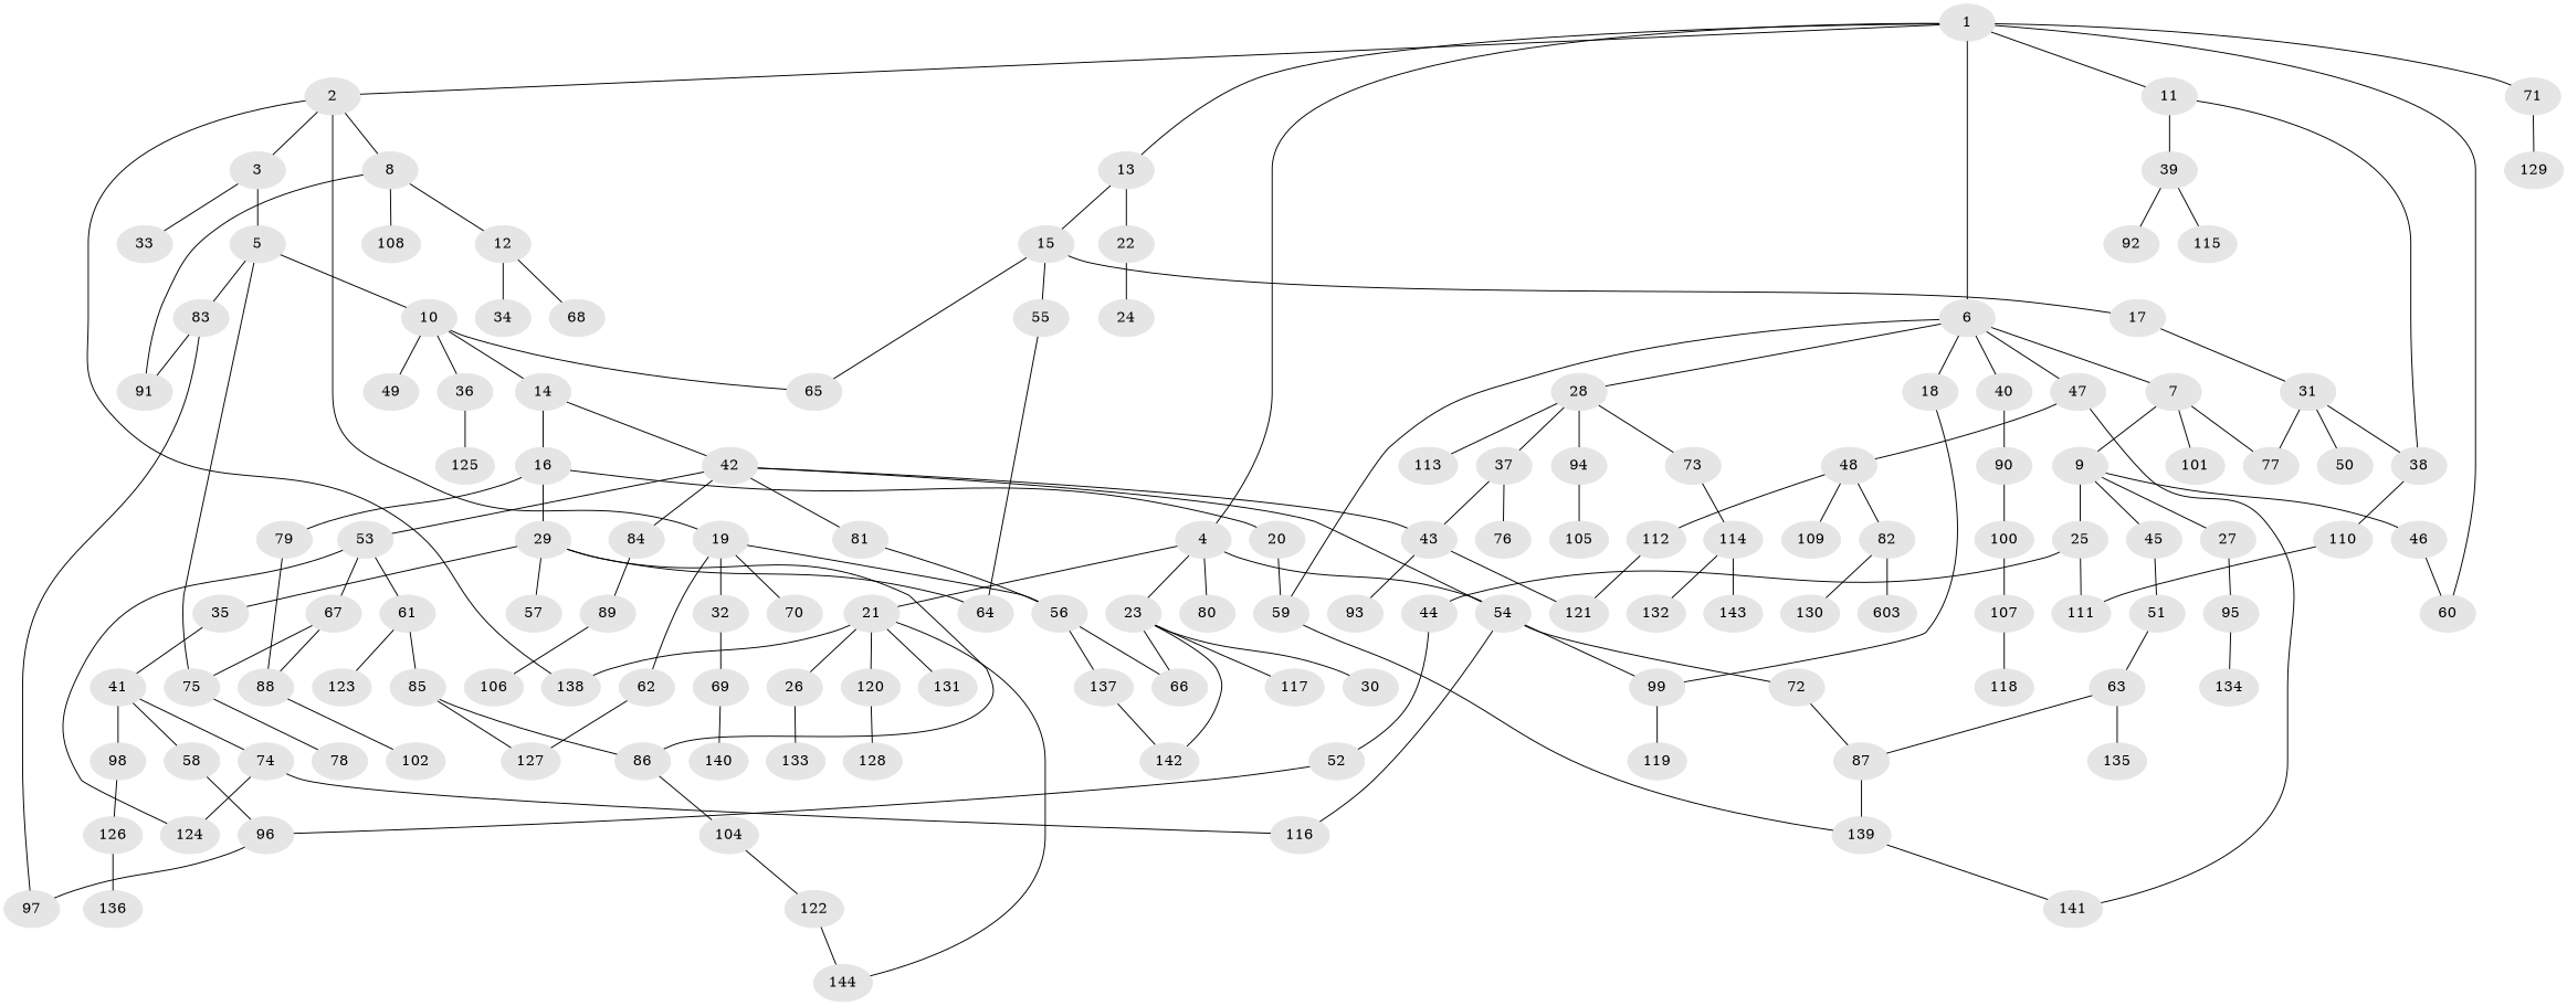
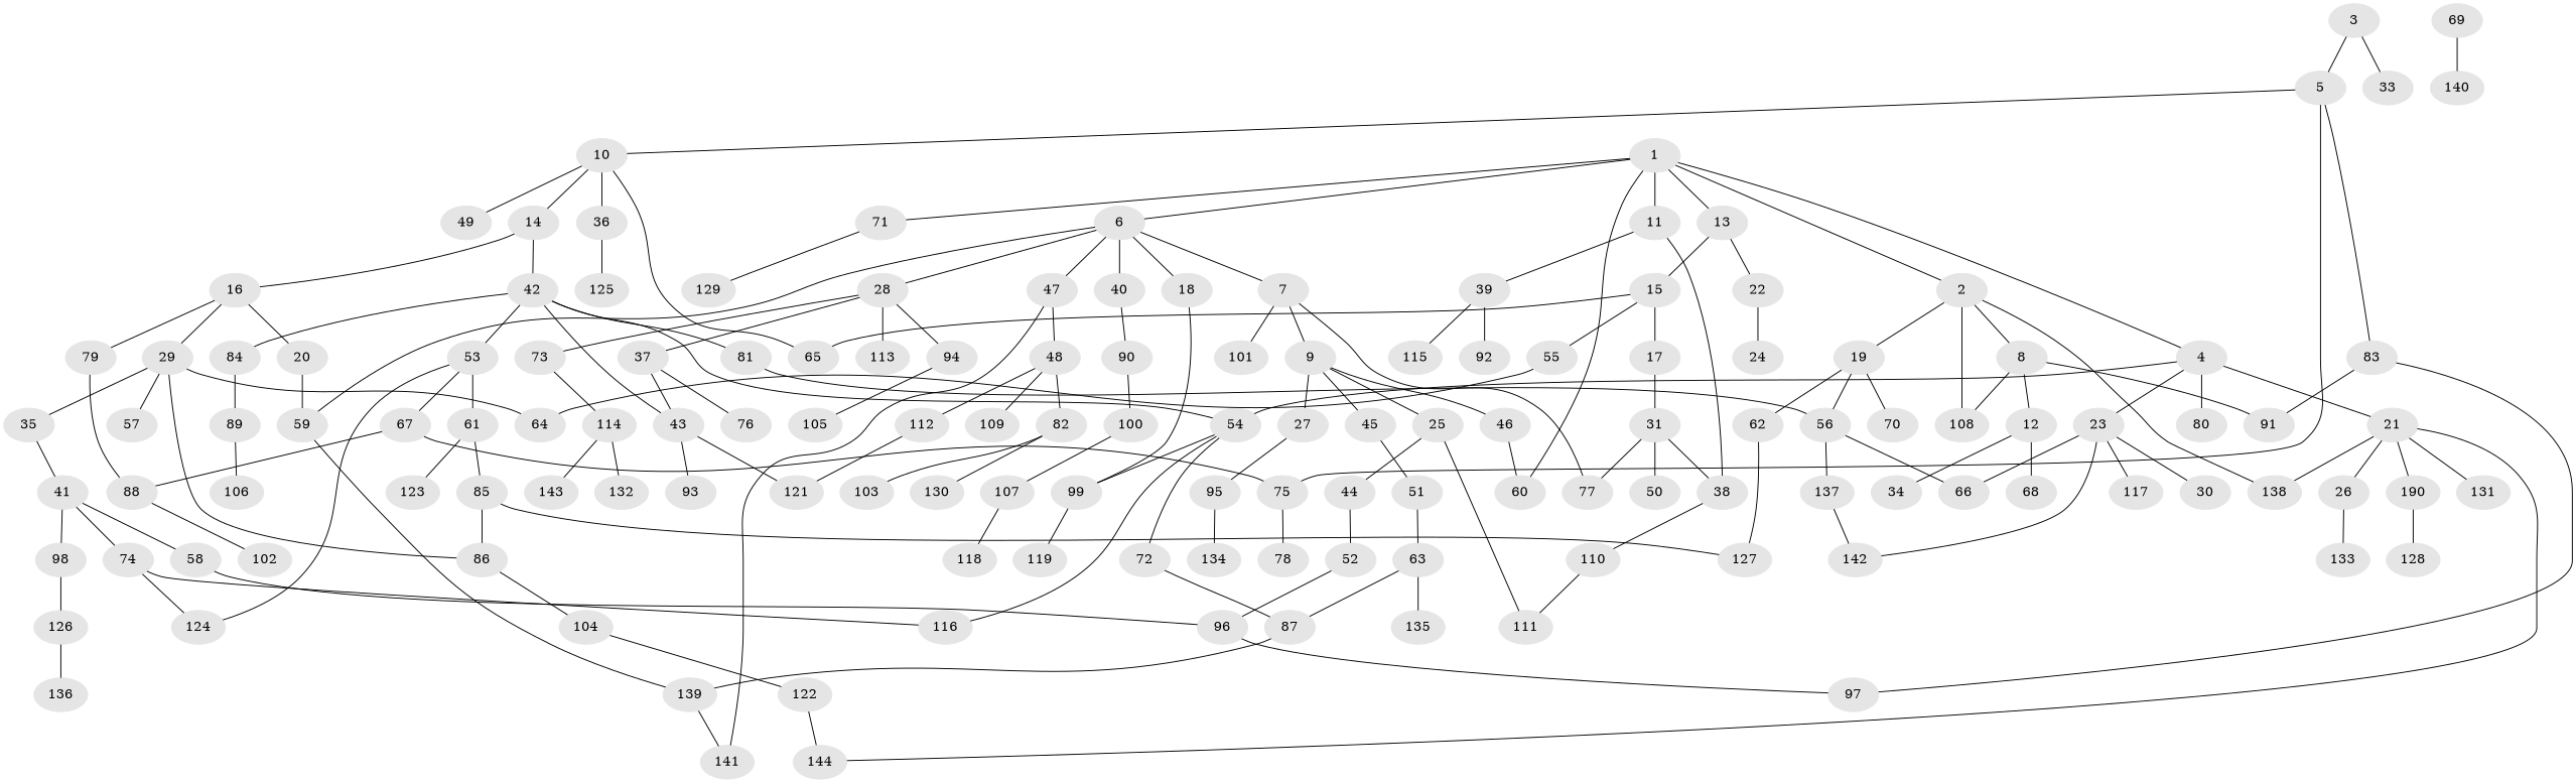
  graph {
    node [color=gray90 style=filled]
    1
    2
    4
    6
    11
    13
    60
    71
    3
    8
    19
    138
    21
    23
    54
    80
    7
    18
    28
    40
    47
    59
    38
    39
    15
    22
    129
    5
    33
    12
    91
    108
-   32
    56
    62
    70
    10
    75
    83
    26
-   120
+   120 [label=190]
    131
    144
    30
    66
    117
    142
    99
    72
    116
    14
    36
    49
    65
    78
    97
    9
    77
    101
    37
    73
    94
    113
    90
    48
    141
    139
    25
    27
    45
    46
    34
    68
    44
    111
    95
    51
    16
    42
    125
    110
    92
    115
    17
    55
    24
    20
    29
    79
    43
    53
    81
    84
    31
    64
    35
    57
    86
    88
    50
    119
    69
    137
    127
    133
    128
    52
    134
    76
    114
    105
    41
    104
    140
    58
    74
    98
    93
    121
    100
    96
    124
    126
    61
    67
    89
    63
    82
    109
    112
-   103 [label=603]
+   103
    130
    87
    135
    85
    123
    102
    132
    143
    106
    122
    107
    136
    118
    1 -- 2
    1 -- 4
    1 -- 6
    1 -- 11
    1 -- 13
    1 -- 60
    1 -- 71
-   2 -- 3
+   2 -- 108
    2 -- 8
    2 -- 19
    2 -- 138
    4 -- 21
    4 -- 23
    4 -- 54
    4 -- 80
    6 -- 7
    6 -- 18
    6 -- 28
    6 -- 40
    6 -- 47
    6 -- 59
    11 -- 38
    11 -- 39
    13 -- 15
    13 -- 22
    71 -- 129
    3 -- 5
    3 -- 33
    8 -- 12
    8 -- 91
    8 -- 108
-   19 -- 32
    19 -- 56
    19 -- 62
    19 -- 70
    21 -- 138
    21 -- 26
    21 -- 120
    21 -- 131
    21 -- 144
    23 -- 30
    23 -- 66
    23 -- 117
    23 -- 142
    54 -- 99
    54 -- 72
    54 -- 116
    7 -- 9
    7 -- 77
    7 -- 101
    18 -- 99
    28 -- 37
    28 -- 73
    28 -- 94
    28 -- 113
    40 -- 90
    47 -- 48
    47 -- 141
    59 -- 139
    38 -- 110
    39 -- 92
    39 -- 115
    15 -- 65
    15 -- 17
    15 -- 55
    22 -- 24
    5 -- 10
    5 -- 75
    5 -- 83
    12 -- 34
    12 -- 68
-   32 -- 69
    56 -- 66
    56 -- 137
    62 -- 127
    10 -- 14
    10 -- 36
    10 -- 49
    10 -- 65
    75 -- 78
    83 -- 91
    83 -- 97
    26 -- 133
    120 -- 128
    99 -- 119
    72 -- 87
    14 -- 16
    14 -- 42
    36 -- 125
    9 -- 25
    9 -- 27
    9 -- 45
    9 -- 46
    37 -- 43
    37 -- 76
    73 -- 114
    94 -- 105
    90 -- 100
    48 -- 82
    48 -- 109
    48 -- 112
    139 -- 141
    25 -- 44
    25 -- 111
    27 -- 95
    45 -- 51
    46 -- 60
    44 -- 52
    95 -- 134
    51 -- 63
    16 -- 20
    16 -- 29
    16 -- 79
    42 -- 54
    42 -- 43
    42 -- 53
    42 -- 81
    42 -- 84
    110 -- 111
    17 -- 31
    55 -- 64
    20 -- 59
    29 -- 64
    29 -- 35
    29 -- 57
    29 -- 86
    79 -- 88
    43 -- 93
    43 -- 121
    53 -- 124
    53 -- 61
    53 -- 67
    81 -- 56
    84 -- 89
    31 -- 38
    31 -- 77
    31 -- 50
    35 -- 41
    86 -- 104
    88 -- 102
    69 -- 140
    137 -- 142
    52 -- 96
    114 -- 132
    114 -- 143
    41 -- 58
    41 -- 74
    41 -- 98
    104 -- 122
    58 -- 96
    74 -- 116
    74 -- 124
    98 -- 126
    100 -- 107
    96 -- 97
    126 -- 136
    61 -- 85
    61 -- 123
    67 -- 75
    67 -- 88
    89 -- 106
    63 -- 87
    63 -- 135
    82 -- 103
    82 -- 130
    112 -- 121
    87 -- 139
    85 -- 86
    85 -- 127
    122 -- 144
    107 -- 118
  }
